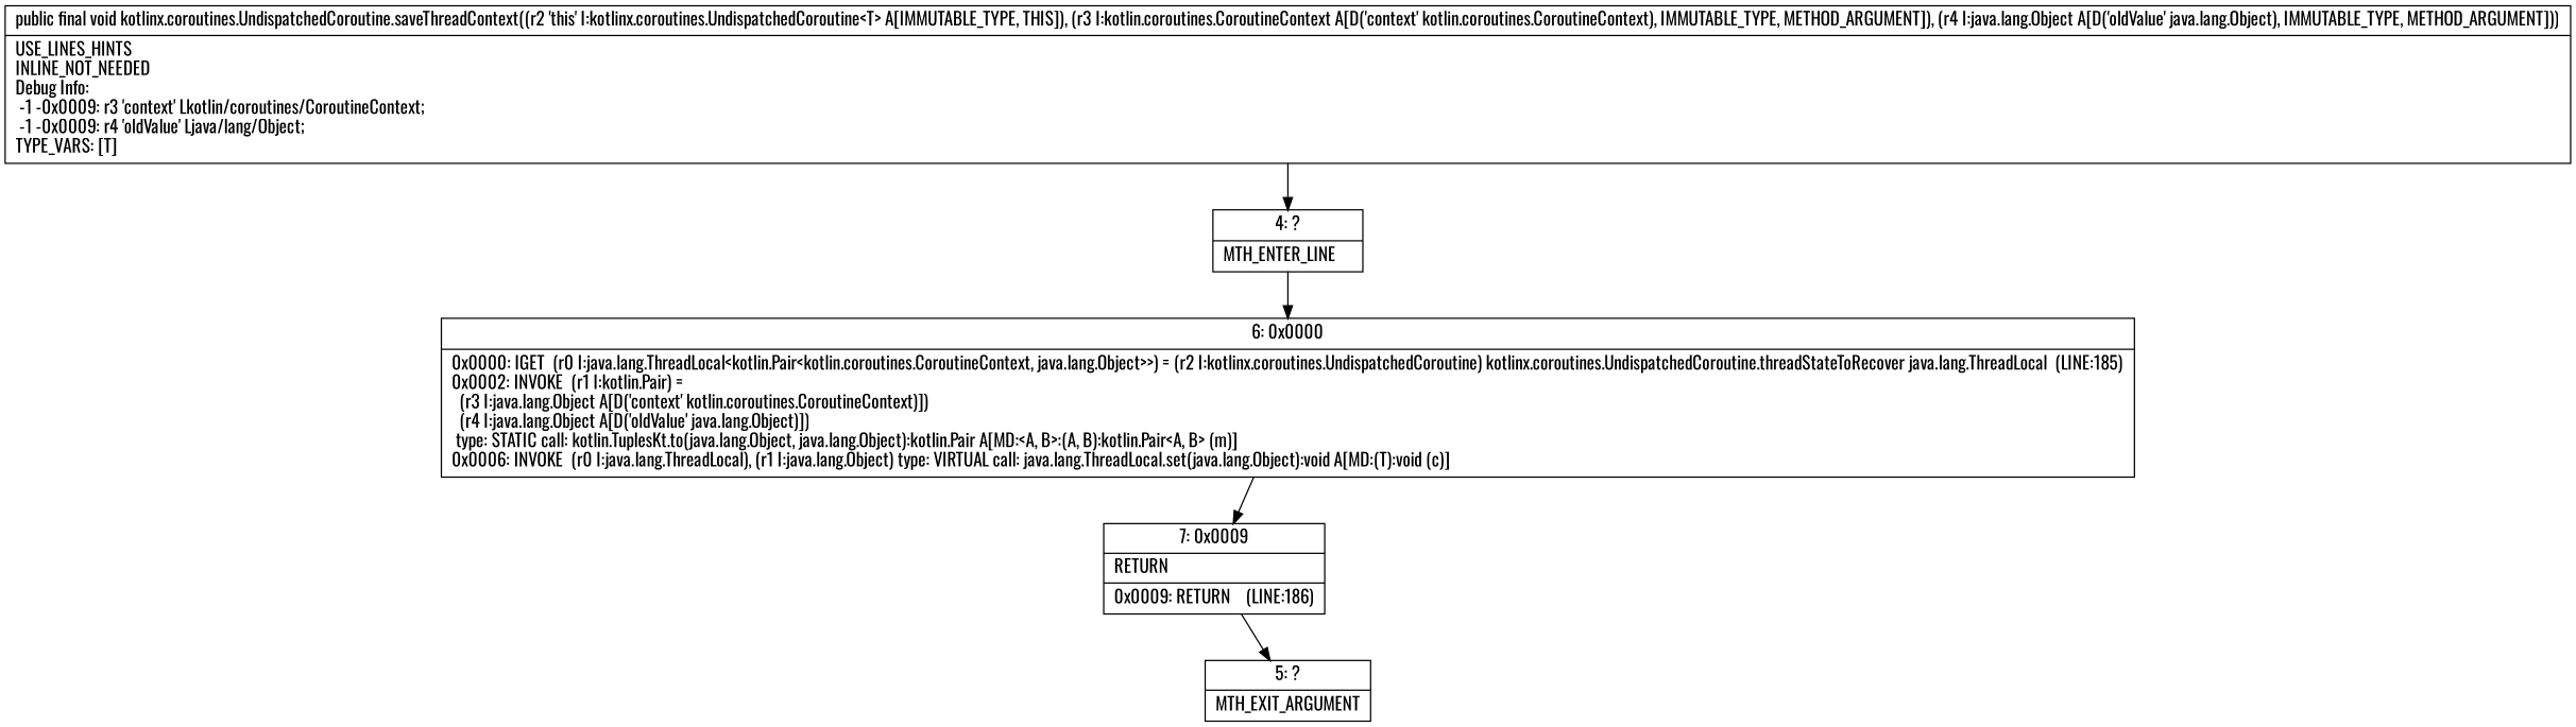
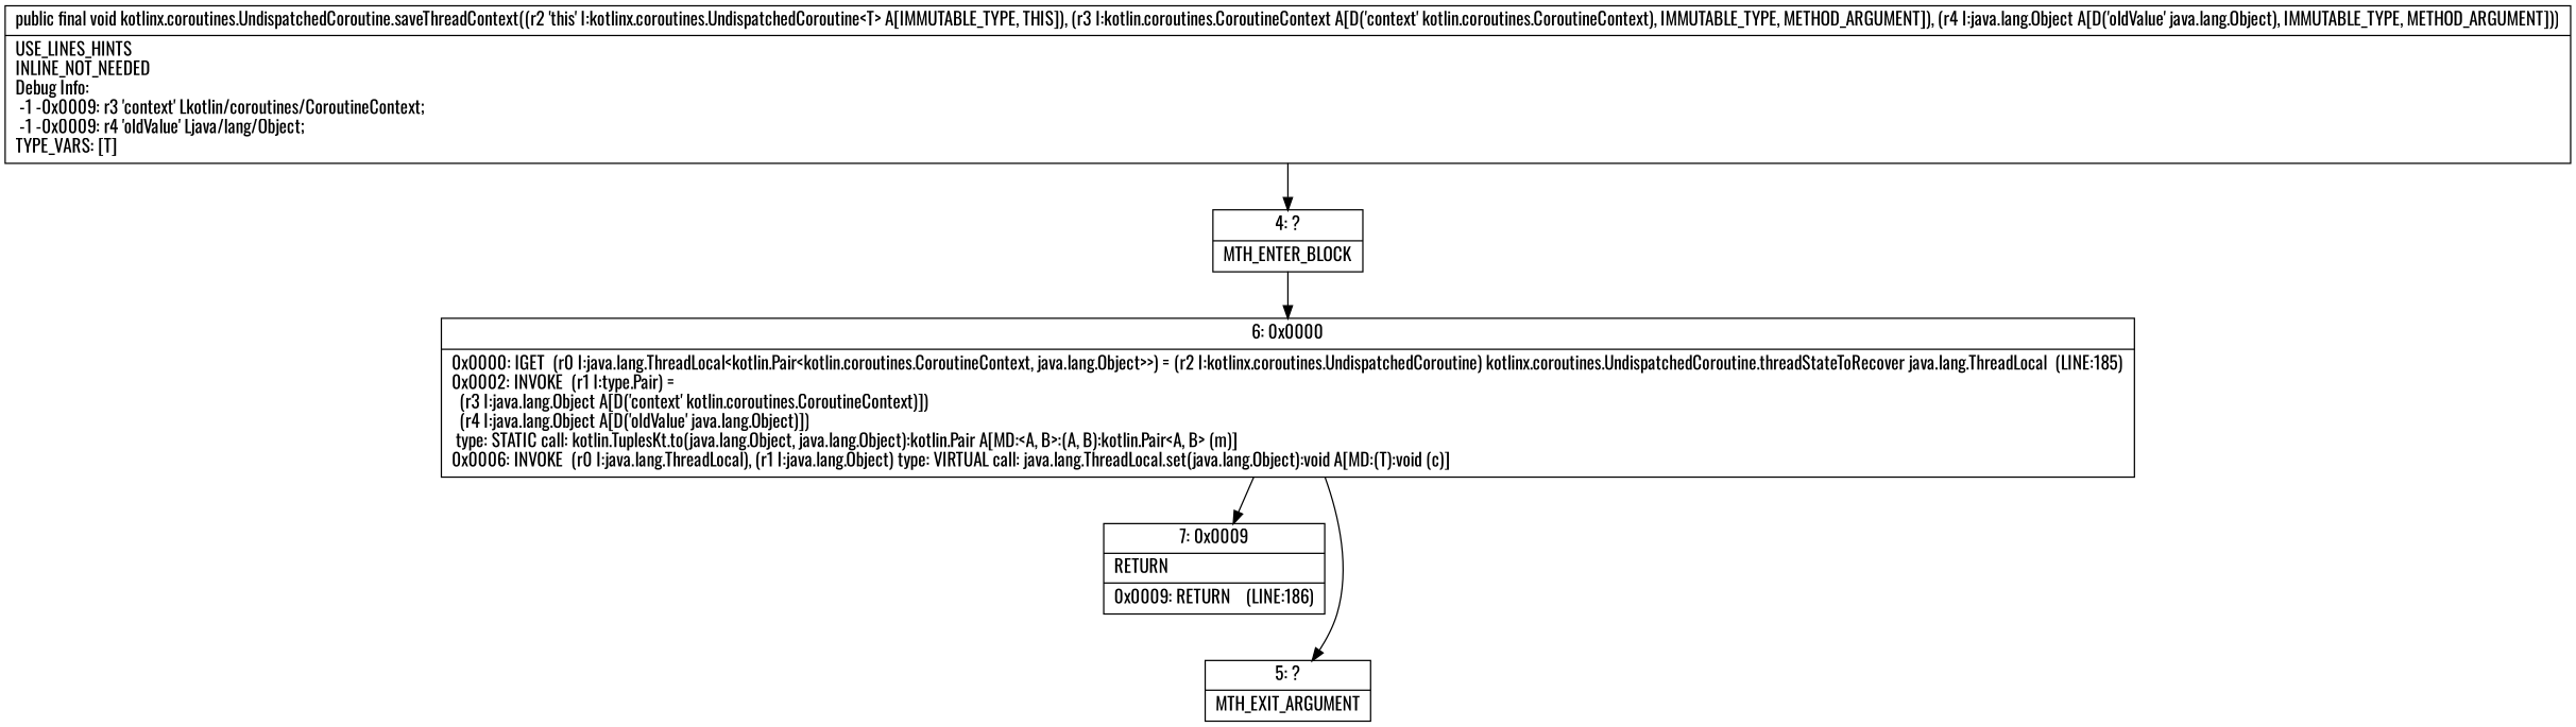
  digraph {
    fontname=Oswald
    node [fontname=Oswald shape=record]
    edge [fontname=Oswald]
-   n1 [label="{4\:\ ?|MTH_ENTER_LINE\l}"]
-   n2 [label="{6\:\ 0x0000|0x0000: IGET  (r0 I:java.lang.ThreadLocal\<kotlin.Pair\<kotlin.coroutines.CoroutineContext, java.lang.Object\>\>) = (r2 I:kotlinx.coroutines.UndispatchedCoroutine) kotlinx.coroutines.UndispatchedCoroutine.threadStateToRecover java.lang.ThreadLocal  (LINE:185)\l0x0002: INVOKE  (r1 I:kotlin.Pair) = \l  (r3 I:java.lang.Object A[D('context' kotlin.coroutines.CoroutineContext)])\l  (r4 I:java.lang.Object A[D('oldValue' java.lang.Object)])\l type: STATIC call: kotlin.TuplesKt.to(java.lang.Object, java.lang.Object):kotlin.Pair A[MD:\<A, B\>:(A, B):kotlin.Pair\<A, B\> (m)]\l0x0006: INVOKE  (r0 I:java.lang.ThreadLocal), (r1 I:java.lang.Object) type: VIRTUAL call: java.lang.ThreadLocal.set(java.lang.Object):void A[MD:(T):void (c)]\l}"]
+   n1 [label="{4\:\ ?|MTH_ENTER_BLOCK\l}"]
+   n2 [label="{6\:\ 0x0000|0x0000: IGET  (r0 I:java.lang.ThreadLocal\<kotlin.Pair\<kotlin.coroutines.CoroutineContext, java.lang.Object\>\>) = (r2 I:kotlinx.coroutines.UndispatchedCoroutine) kotlinx.coroutines.UndispatchedCoroutine.threadStateToRecover java.lang.ThreadLocal  (LINE:185)\l0x0002: INVOKE  (r1 I:type.Pair) = \l  (r3 I:java.lang.Object A[D('context' kotlin.coroutines.CoroutineContext)])\l  (r4 I:java.lang.Object A[D('oldValue' java.lang.Object)])\l type: STATIC call: kotlin.TuplesKt.to(java.lang.Object, java.lang.Object):kotlin.Pair A[MD:\<A, B\>:(A, B):kotlin.Pair\<A, B\> (m)]\l0x0006: INVOKE  (r0 I:java.lang.ThreadLocal), (r1 I:java.lang.Object) type: VIRTUAL call: java.lang.ThreadLocal.set(java.lang.Object):void A[MD:(T):void (c)]\l}"]
    n3 [label="{7\:\ 0x0009|RETURN\l|0x0009: RETURN    (LINE:186)\l}"]
    n4 [label="{5\:\ ?|MTH_EXIT_ARGUMENT\l}"]
    n5 [label="{public final void kotlinx.coroutines.UndispatchedCoroutine.saveThreadContext((r2 'this' I:kotlinx.coroutines.UndispatchedCoroutine\<T\> A[IMMUTABLE_TYPE, THIS]), (r3 I:kotlin.coroutines.CoroutineContext A[D('context' kotlin.coroutines.CoroutineContext), IMMUTABLE_TYPE, METHOD_ARGUMENT]), (r4 I:java.lang.Object A[D('oldValue' java.lang.Object), IMMUTABLE_TYPE, METHOD_ARGUMENT]))  | USE_LINES_HINTS\lINLINE_NOT_NEEDED\lDebug Info:\l  \-1 \-0x0009: r3 'context' Lkotlin\/coroutines\/CoroutineContext;\l  \-1 \-0x0009: r4 'oldValue' Ljava\/lang\/Object;\lTYPE_VARS: [T]\l}"]
    n1 -> n2
    n2 -> n3
-   n3 -> n4
+   n2 -> n4
    n5 -> n1
  }
